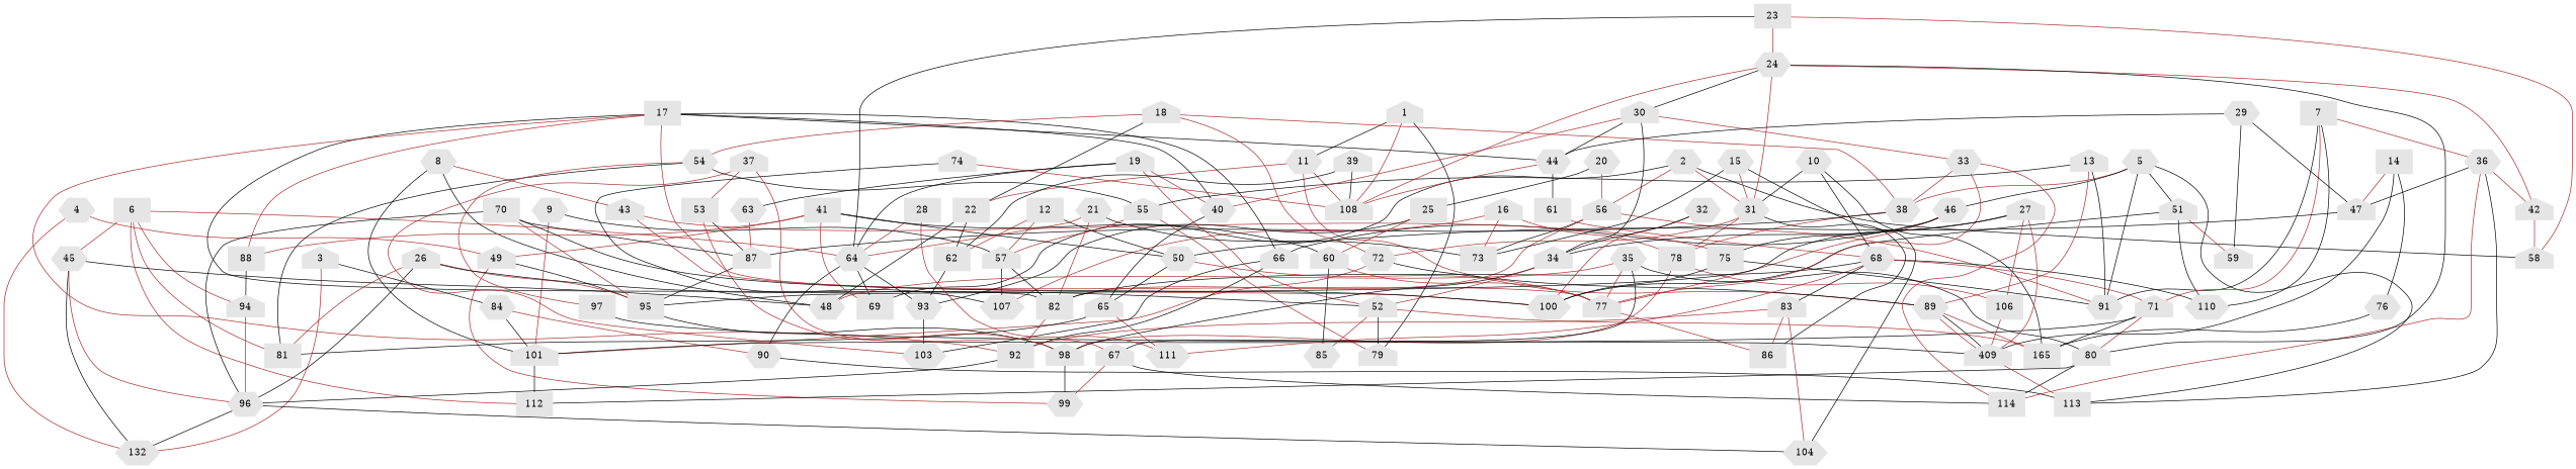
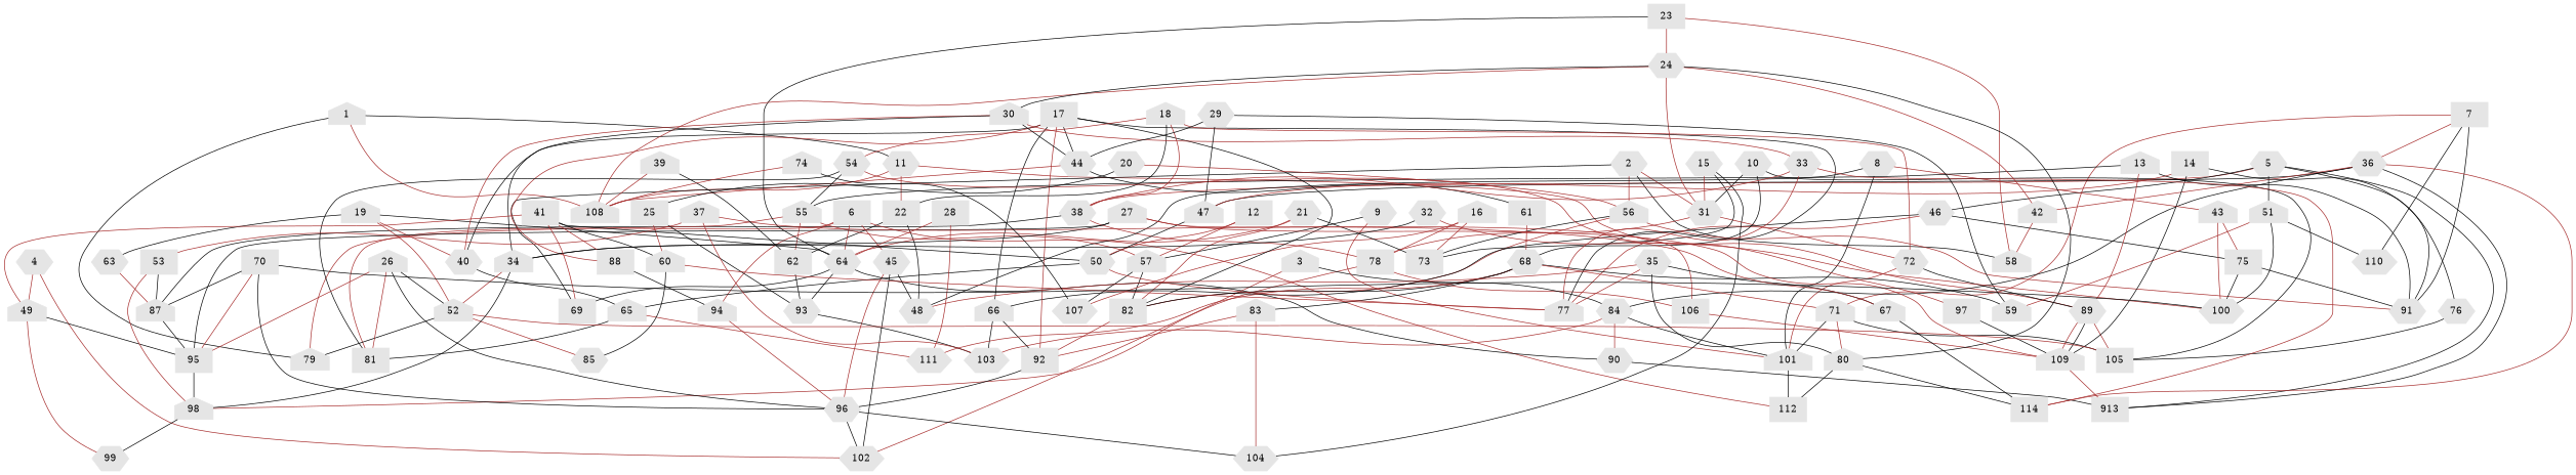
  graph {
    node [color=gray90 shape=hexagon style=filled]
    edge [color=black]
    1 [shape=house]
    11
    79 [shape=house]
    108 [shape=house]
    22 [shape=box]
    89
    2
    31
    56 [shape=house]
    58 [shape=house]
    69 [shape=box]
    78 [shape=box]
    72
-   86 [shape=box]
    91
    73 [shape=box]
    82 [shape=box]
    3 [shape=house]
    84
-   102 [label=132]
+   102
    101 [shape=house]
    103
    90
    4
    49 [shape=house]
    95 [shape=box]
    99
    5
    38
    46
    51 [shape=house]
-   113 [shape=box]
+   113 [shape=box label=913]
    87 [shape=house]
    66 [shape=house]
    77 [shape=house]
    75 [shape=box]
    59 [shape=house]
    100
    110
    6 [shape=box]
    45
    64
    81 [shape=box]
    94 [shape=house]
    112 [shape=box]
    48
    96
    93
    7 [shape=box]
    36
    71 [shape=house]
    47 [shape=house]
    42 [shape=house]
    114 [shape=box]
-   105 [shape=box label=165]
+   105 [shape=box]
    80 [shape=house]
    43 [shape=house]
    8
    9
    57 [shape=house]
    107
    10
    68
    111
    83 [shape=house]
    62 [shape=box]
-   109 [shape=house label=409]
+   109 [shape=house]
    12 [shape=box]
    50
    65 [shape=house]
    13 [shape=house]
    55 [shape=house]
    14 [shape=box]
    76
    15
    104
    16 [shape=house]
    106 [shape=box]
    98 [shape=house]
    17 [shape=box]
    40
    44
    88 [shape=box]
    92 [shape=box]
    61 [shape=box]
    18 [shape=house]
    54
    97 [shape=box]
    19 [shape=house]
    52 [shape=house]
    63
    85
    20
    25 [shape=box]
    60 [shape=house]
    21
    23 [shape=box]
    24
    30 [shape=house]
    34 [shape=house]
    33
    26 [shape=house]
    27 [shape=house]
    28 [shape=box]
    29
    32
    35
    67 [shape=house]
    37 [shape=house]
    53 [shape=box]
    39 [shape=house]
    41 [shape=box]
    70 [shape=box]
    74 [shape=house]
    1 -- 11
    1 -- 79
    1 -- 108 [color=brown]
    11 -- 108 [color=brown]
    11 -- 22 [color=brown]
    11 -- 89 [color=brown]
    22 -- 48
    22 -- 62
    89 -- 105 [color=brown]
    89 -- 109 [color=brown]
    89 -- 109
    2 -- 31 [color=brown]
    2 -- 56 [color=brown]
    2 -- 58
    2 -- 69
    31 -- 78 [color=brown]
    31 -- 72 [color=brown]
-   31 -- 86
    56 -- 91 [color=brown]
    56 -- 73
    56 -- 82 [color=brown]
    78 -- 106 [color=brown]
    78 -- 98 [color=brown]
    72 -- 89
    72 -- 101 [color=brown]
    82 -- 92 [color=brown]
    3 -- 84
    3 -- 102 [color=brown]
    84 -- 101
+   84 -- 103 [color=brown]
    84 -- 90 [color=brown]
    101 -- 112
    90 -- 113
    4 -- 102 [color=brown]
    4 -- 49 [color=brown]
    49 -- 95
    49 -- 99 [color=brown]
    95 -- 98
    5 -- 91
    5 -- 38 [color=brown]
    5 -- 46
    5 -- 51
    5 -- 113
    38 -- 78 [color=brown]
    38 -- 87
    46 -- 66
    46 -- 77 [color=brown]
    46 -- 75
    51 -- 59 [color=brown]
    51 -- 100
    51 -- 110
    87 -- 95
    66 -- 103
    66 -- 92
-   77 -- 86 [color=brown]
    75 -- 91
    75 -- 100
    6 -- 45 [color=brown]
    6 -- 64 [color=brown]
    6 -- 81 [color=brown]
    6 -- 94 [color=brown]
    6 -- 112 [color=brown]
    45 -- 102
    45 -- 48
    45 -- 96 [color=brown]
    64 -- 69
    64 -- 90
    64 -- 93
    94 -- 96 [color=brown]
    96 -- 102
    96 -- 104
    93 -- 103
    7 -- 91
    7 -- 110
    7 -- 36 [color=brown]
    7 -- 71 [color=brown]
+   36 -- 84
    36 -- 113
    36 -- 47
    36 -- 42 [color=brown]
    36 -- 114 [color=brown]
    71 -- 101
    71 -- 105
    71 -- 80 [color=brown]
    47 -- 50
    42 -- 58 [color=brown]
    80 -- 112
    80 -- 114
    43 -- 75 [color=brown]
    43 -- 100 [color=brown]
    8 -- 101
    8 -- 48
    8 -- 43 [color=brown]
    9 -- 101 [color=brown]
    9 -- 57
    57 -- 82
    57 -- 107
    10 -- 31
    10 -- 105
    10 -- 68
    68 -- 82
-   68 -- 110
+   68 -- 59
    68 -- 71 [color=brown]
    68 -- 111 [color=brown]
    68 -- 83
-   83 -- 86 [color=brown]
    83 -- 104 [color=brown]
    83 -- 92 [color=brown]
    62 -- 93
    109 -- 113 [color=brown]
    12 -- 57 [color=brown]
-   12 -- 62 [color=brown]
-   12 -- 50
+   55 -- 62 [color=brown]
+   12 -- 50 [color=brown]
    50 -- 77 [color=brown]
    50 -- 65
    65 -- 81
    65 -- 111 [color=brown]
    13 -- 89 [color=brown]
    13 -- 91
    13 -- 55
    55 -- 79 [color=brown]
    55 -- 57 [color=brown]
    14 -- 47 [color=brown]
    14 -- 109
    14 -- 76
    76 -- 105
    15 -- 31 [color=brown]
    15 -- 73
    15 -- 104
    16 -- 78 [color=brown]
    16 -- 73 [color=brown]
    16 -- 107 [color=brown]
    106 -- 109 [color=brown]
    98 -- 99
    17 -- 82
    17 -- 66
-   17 -- 77 [color=brown]
+   17 -- 77
    17 -- 40
    17 -- 44
    17 -- 88 [color=brown]
    17 -- 92 [color=brown]
    40 -- 65
    44 -- 108 [color=brown]
    44 -- 61
    88 -- 94
    92 -- 96
    61 -- 68 [color=brown]
    18 -- 22
    18 -- 72 [color=brown]
    18 -- 38 [color=brown]
    18 -- 54 [color=brown]
    54 -- 81
    54 -- 55
    54 -- 97 [color=brown]
    97 -- 109
    19 -- 64
    19 -- 40 [color=brown]
    19 -- 52 [color=brown]
    19 -- 63
    52 -- 79
    52 -- 105 [color=brown]
    52 -- 85 [color=brown]
    63 -- 87 [color=brown]
    20 -- 56 [color=brown]
    20 -- 25
    25 -- 93
    25 -- 60 [color=brown]
    60 -- 77 [color=brown]
    60 -- 85
    21 -- 73
    21 -- 82 [color=brown]
    21 -- 64 [color=brown]
    23 -- 58 [color=brown]
    23 -- 64
    23 -- 24 [color=brown]
    24 -- 108 [color=brown]
    24 -- 31 [color=brown]
    24 -- 42 [color=brown]
    24 -- 80
    24 -- 30
    30 -- 40 [color=brown]
    30 -- 44
    30 -- 34
    30 -- 33 [color=brown]
    34 -- 98
    34 -- 52 [color=brown]
    33 -- 38 [color=brown]
    33 -- 77 [color=brown]
    33 -- 114 [color=brown]
    26 -- 95 [color=brown]
    26 -- 81 [color=brown]
    26 -- 96
    26 -- 52
    27 -- 95
    27 -- 109 [color=brown]
    27 -- 106 [color=brown]
    27 -- 34
    28 -- 64 [color=brown]
    28 -- 111 [color=brown]
    29 -- 59
    29 -- 47
    29 -- 44
    32 -- 100 [color=brown]
    32 -- 34
    35 -- 77 [color=brown]
    35 -- 48 [color=brown]
    35 -- 80
    35 -- 67
-   67 -- 99 [color=brown]
    67 -- 114
    37 -- 103 [color=brown]
    37 -- 67 [color=brown]
    37 -- 53 [color=brown]
    53 -- 87
    53 -- 98 [color=brown]
-   39 -- 108
+   39 -- 108 [color=brown]
    39 -- 62
    41 -- 69 [color=brown]
    41 -- 49 [color=brown]
    41 -- 50
    41 -- 88 [color=brown]
    41 -- 60
    70 -- 95 [color=brown]
    70 -- 87
    70 -- 100
    70 -- 96
    74 -- 108 [color=brown]
    74 -- 107
  }
